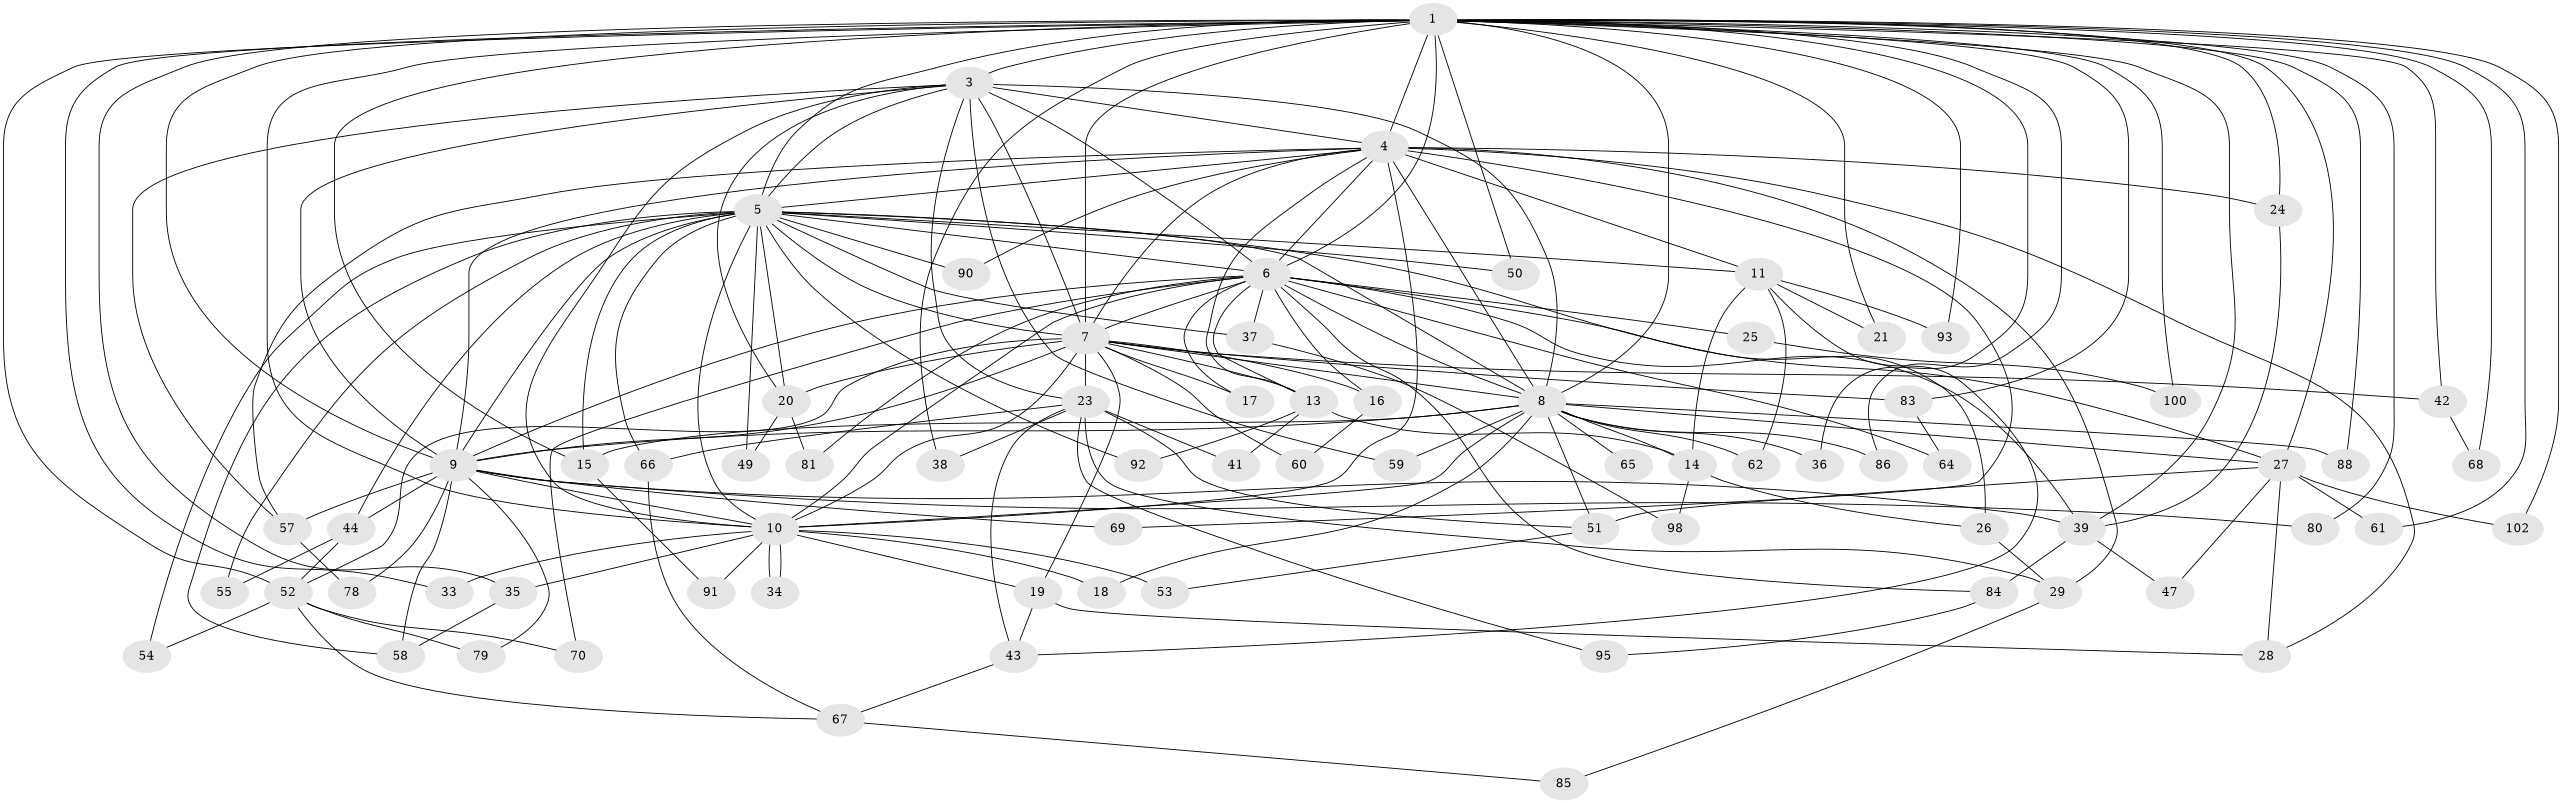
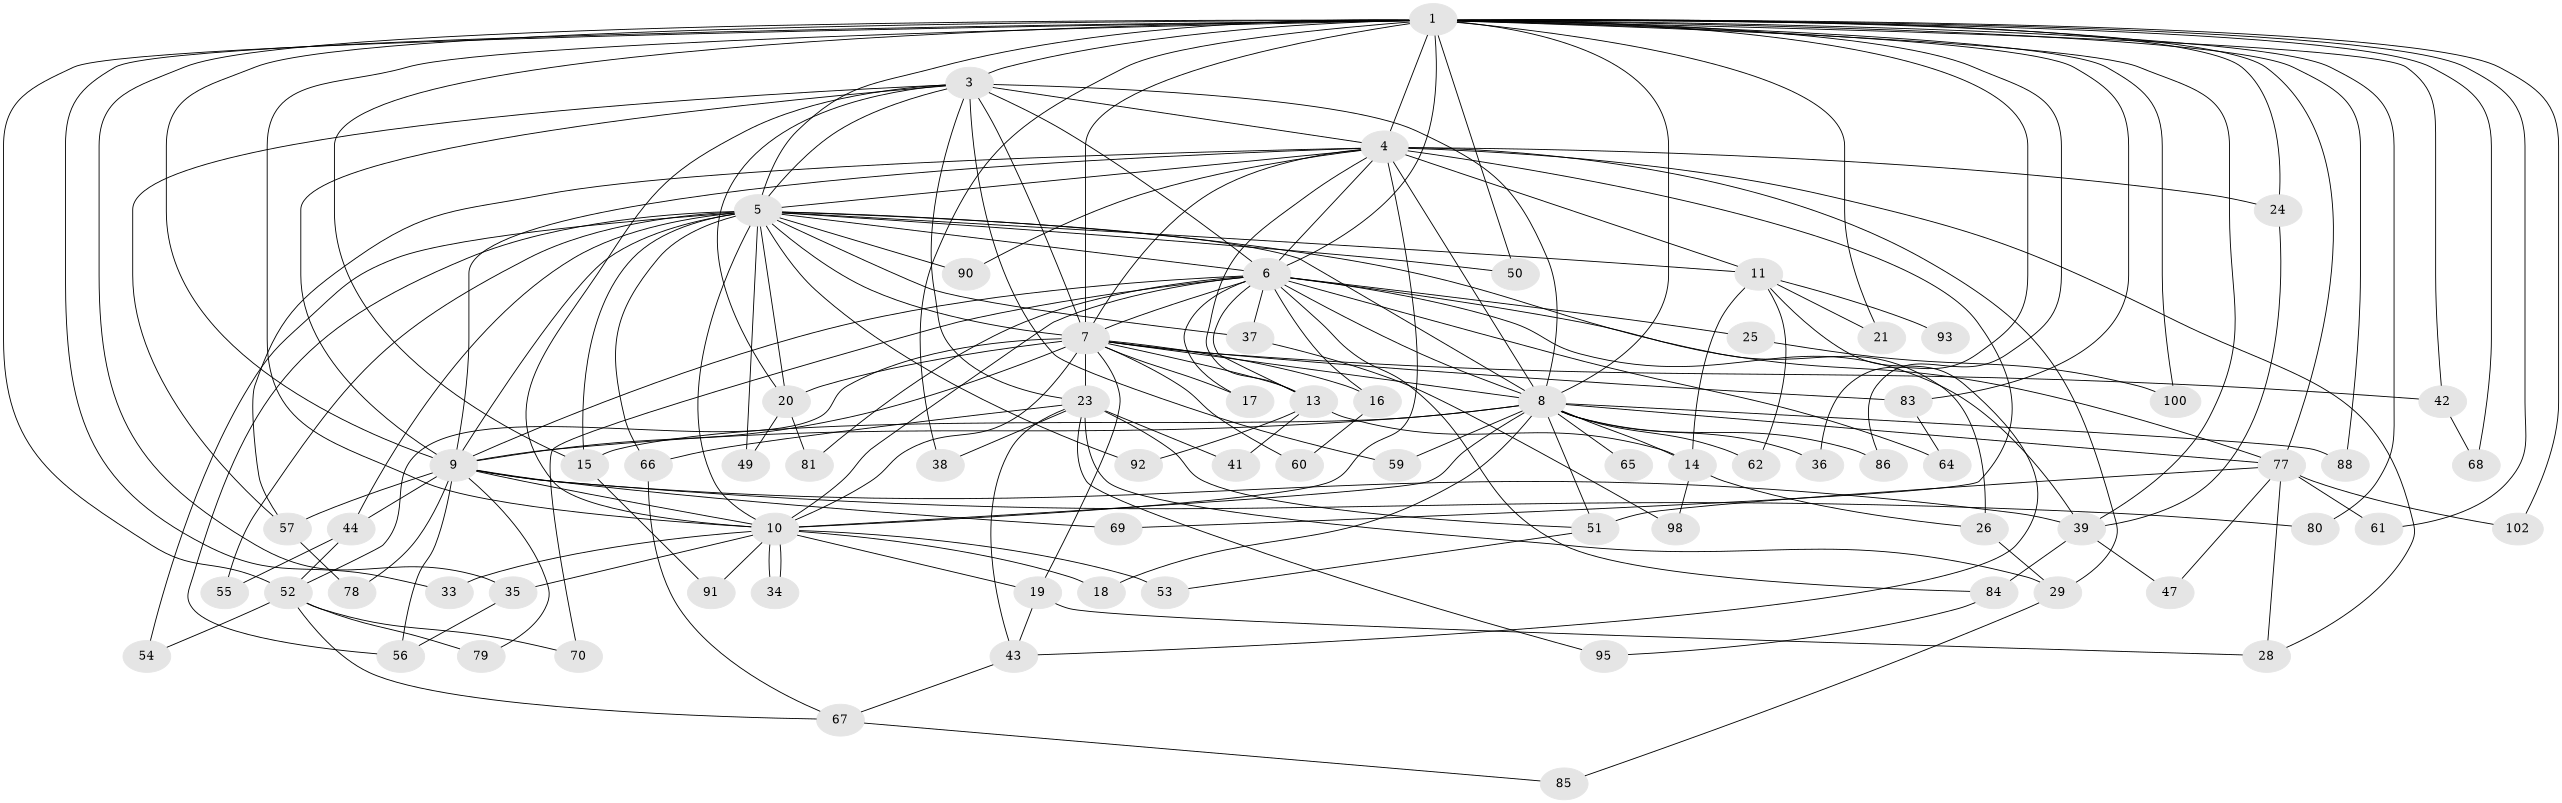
  graph {
    node [color=gray90 style=filled]
    1 [super="+2"]
    3
    4 [super="+58"]
    5 [super="+22"]
    6 [super="+83"]
    7 [super="+82"]
    8 [super="+12"]
    9 [super="+45"]
    10 [super="+31"]
    15 [super="+89"]
    21
    24 [super="+46"]
-   27 [super="+48"]
+   27 [super="+48" label=77]
    33
    35
    36
    38 [super="+76"]
    39 [super="+40"]
    42
    50
    52 [super="+77"]
    61
    68
    n24 [label=83 super="+99"]
    80
    86
    88
    93
    100
    102
    20
    23 [super="+32"]
    57 [super="+87"]
    59
    11 [super="+63"]
    13 [super="+30"]
    28
    29 [super="+75"]
    69
    90
    26
    37 [super="+74"]
    44
    49
    54
    55
-   56 [super="+64" label=58]
+   56 [super="+64"]
    66
    92
    17
    25
    16
    70
    81
    84
    n56 [label=64]
    19
    60
    14 [super="+71"]
    18
    51 [super="+101"]
    62
    65
    78
    79
    34
    53
    91
    47
    67 [super="+72"]
    43 [super="+96"]
    41
    95
    85
    98
    1 -- 3 [weight=2]
    1 -- 4 [weight=2]
    1 -- 5 [weight=2]
    1 -- 6 [weight=2]
    1 -- 7 [weight=2]
    1 -- 8 [weight=2]
    1 -- 9 [weight=2]
    1 -- 10 [weight=3]
    1 -- 15
    1 -- 21
    1 -- 24
    1 -- 27
    1 -- 33
    1 -- 35
    1 -- 36
    1 -- 38
    1 -- 39
    1 -- 42
    1 -- 50
    1 -- 52
    1 -- 61
    1 -- 68
    1 -- n24
    1 -- 80
    1 -- 86
    1 -- 88
-   1 -- 93
    1 -- 100
    1 -- 102
    3 -- 4
    3 -- 5
    3 -- 6
    3 -- 7
    3 -- 8
    3 -- 9
    3 -- 10
    3 -- 20
    3 -- 23
    3 -- 57
    3 -- 59
    4 -- 5
    4 -- 6
    4 -- 7 [weight=2]
    4 -- 8
    4 -- 9
    4 -- 10 [weight=2]
    4 -- 24
    4 -- 57
    4 -- 11 [weight=2]
    4 -- 13
    4 -- 28
    4 -- 29
    4 -- 69
    4 -- 90
    5 -- 6
    5 -- 7
    5 -- 8
    5 -- 9
    5 -- 10
    5 -- 15
    5 -- 50
    5 -- 20
    5 -- 11
    5 -- 90
    5 -- 26
    5 -- 37 [weight=2]
    5 -- 44
    5 -- 49
    5 -- 54
    5 -- 55
    5 -- 56
    5 -- 66
    5 -- 92
    6 -- 7
    6 -- 8
    6 -- 9
    6 -- 10
    6 -- 27
    6 -- 39
    6 -- 13
    6 -- 37
    6 -- 17
    6 -- 25
    6 -- 16
    6 -- 70
    6 -- 81
    6 -- 84
    6 -- n56
    7 -- 8
    7 -- 9
    7 -- 10
    7 -- 42
    7 -- 52
    7 -- n24 [weight=2]
    7 -- 20
    7 -- 23 [weight=2]
    7 -- 13
    7 -- 17
    7 -- 16
    7 -- 19
    7 -- 60
    8 -- 9
    8 -- 10
    8 -- 15
    8 -- 27
    8 -- 36
    8 -- 86
    8 -- 88
    8 -- 59
    8 -- 14
    8 -- 18
    8 -- 51
    8 -- 62
    8 -- 65
    9 -- 10
    9 -- 39
    9 -- 80
    9 -- 57
    9 -- 69
    9 -- 44
    9 -- 56
    9 -- 78
    9 -- 79
    10 -- 33
    10 -- 35
    10 -- 19
    10 -- 18
    10 -- 34
    10 -- 34
    10 -- 53
    10 -- 91
    15 -- 91
    24 -- 39
    27 -- 61
    27 -- 102
    27 -- 28
    27 -- 51
    27 -- 47
    35 -- 56
    39 -- 84
    39 -- 47
    42 -- 68
    52 -- 54
    52 -- 70
    52 -- 79
    52 -- 67
    n24 -- n56
    20 -- 49
    20 -- 81
    23 -- 38
    23 -- 29
    23 -- 66
    23 -- 51
    23 -- 43
    23 -- 41
    23 -- 95
    57 -- 78
    11 -- 21
    11 -- 93
    11 -- 14
    11 -- 62
    11 -- 43
    13 -- 92
    13 -- 14
    13 -- 41
    29 -- 85
    26 -- 29
    37 -- 98
    44 -- 52
    44 -- 55
    66 -- 67
    25 -- 100
    16 -- 60
    84 -- 95
    19 -- 28
    19 -- 43
    14 -- 26
    14 -- 98
    51 -- 53
    67 -- 85
    43 -- 67
  }
